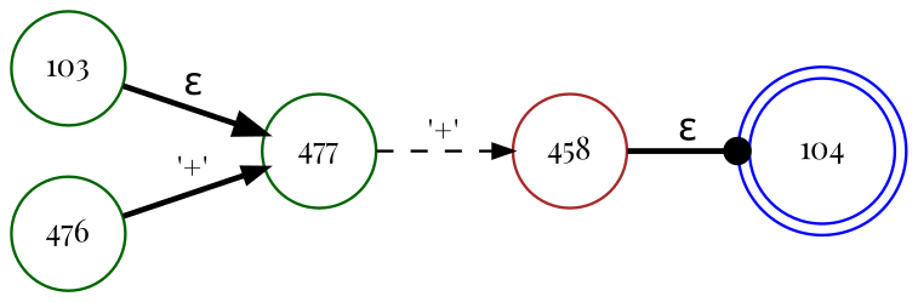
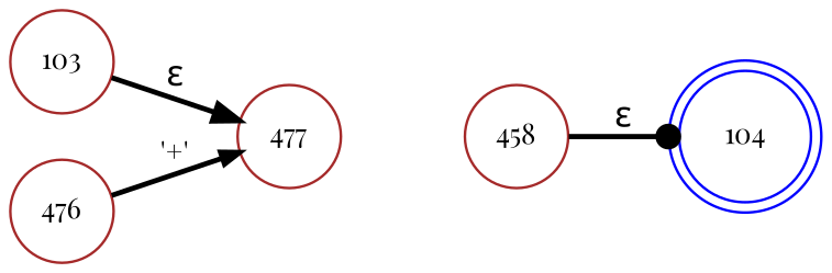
  digraph {
    fontname="Playfair Display"
    rankdir=LR
    node [color=darkgreen fixedsize=true fontname="Playfair Display" fontsize=11 shape=circle peripheries=1]
    edge [arrowhead=normal fontname="Playfair Display" style=bold]
    n1 [color=blue label=104 shape=doublecircle width=.6 peripheries=""]
-   n2 [label=103 width=.55]
-   n3 [label=477 width=.55]
-   n4 [label=476 width=.55]
+   n2 [color=brown label=103 width=.55]
+   n3 [color=brown label=477 width=.55]
+   n4 [color=brown label=476 width=.55]
    n5 [color=brown label=458 width=.55]
    n2 -> n3 [label="&epsilon;"]
-   n3 -> n5 [arrowsize=.7 fontsize=11 label="'+'" style=dashed]
    n4 -> n3 [arrowsize=.7 fontsize=11 label="'+'"]
    n5 -> n1 [arrowhead=dot label="&epsilon;"]
  }
